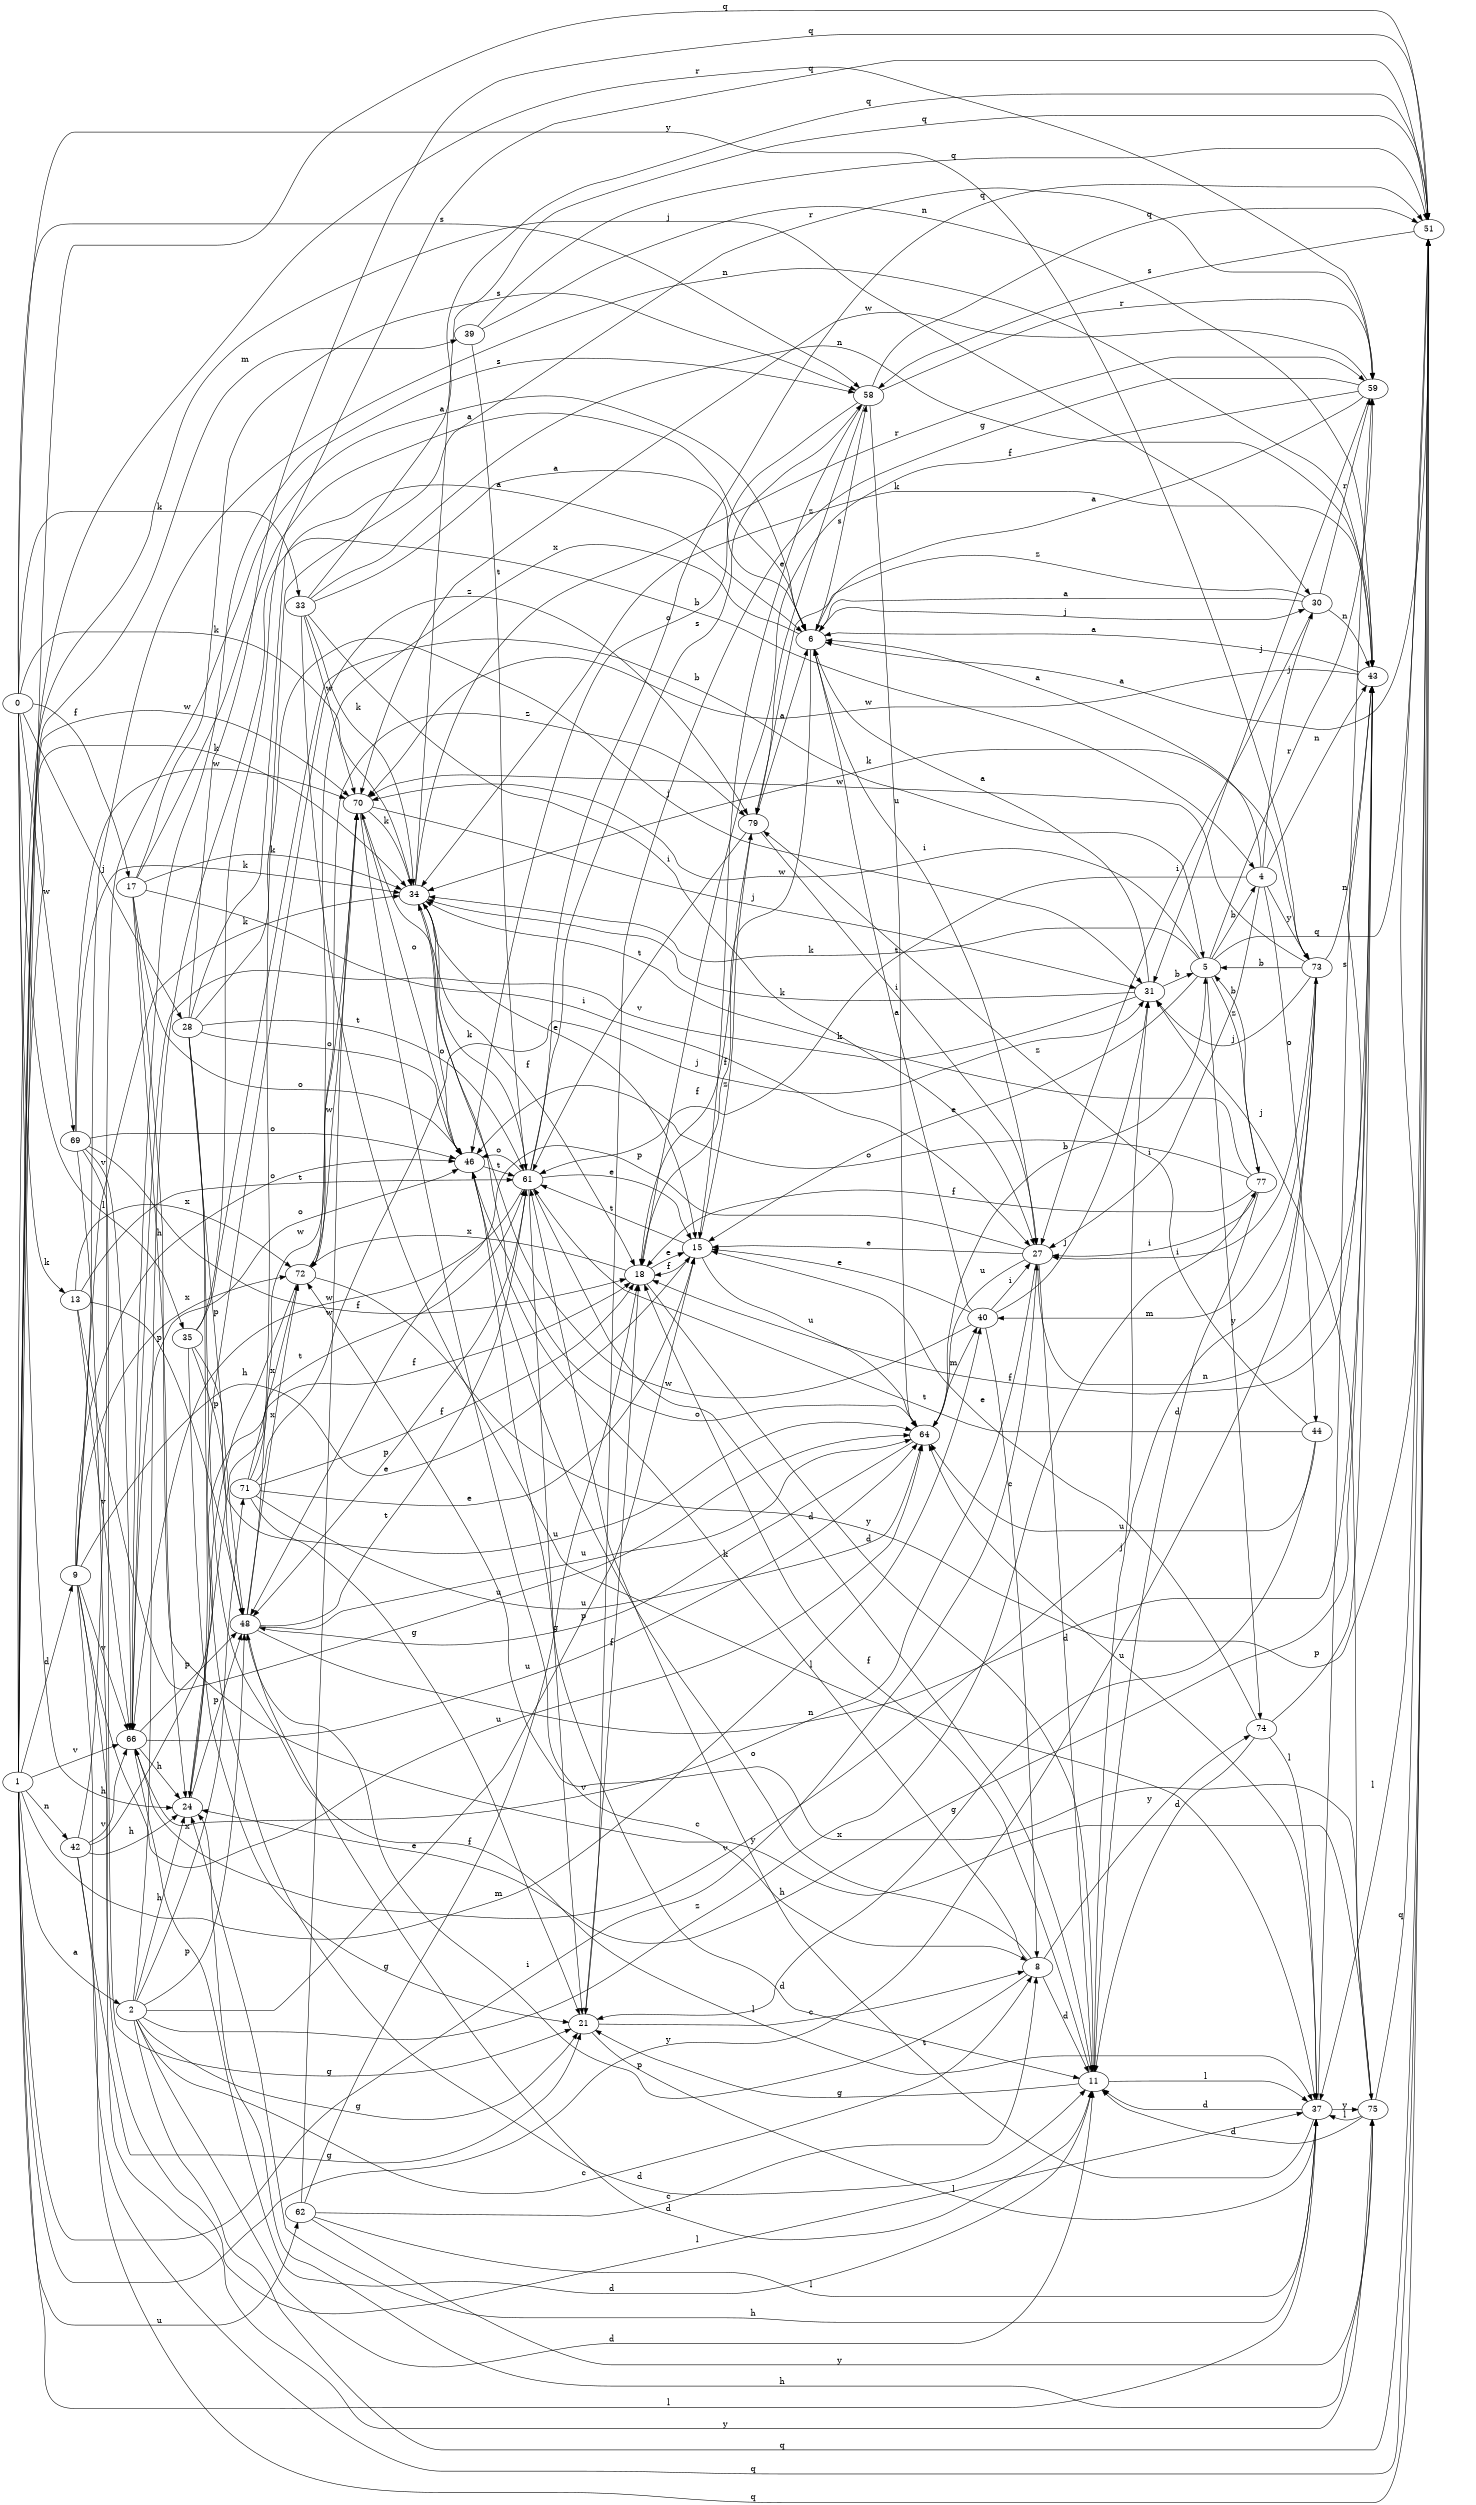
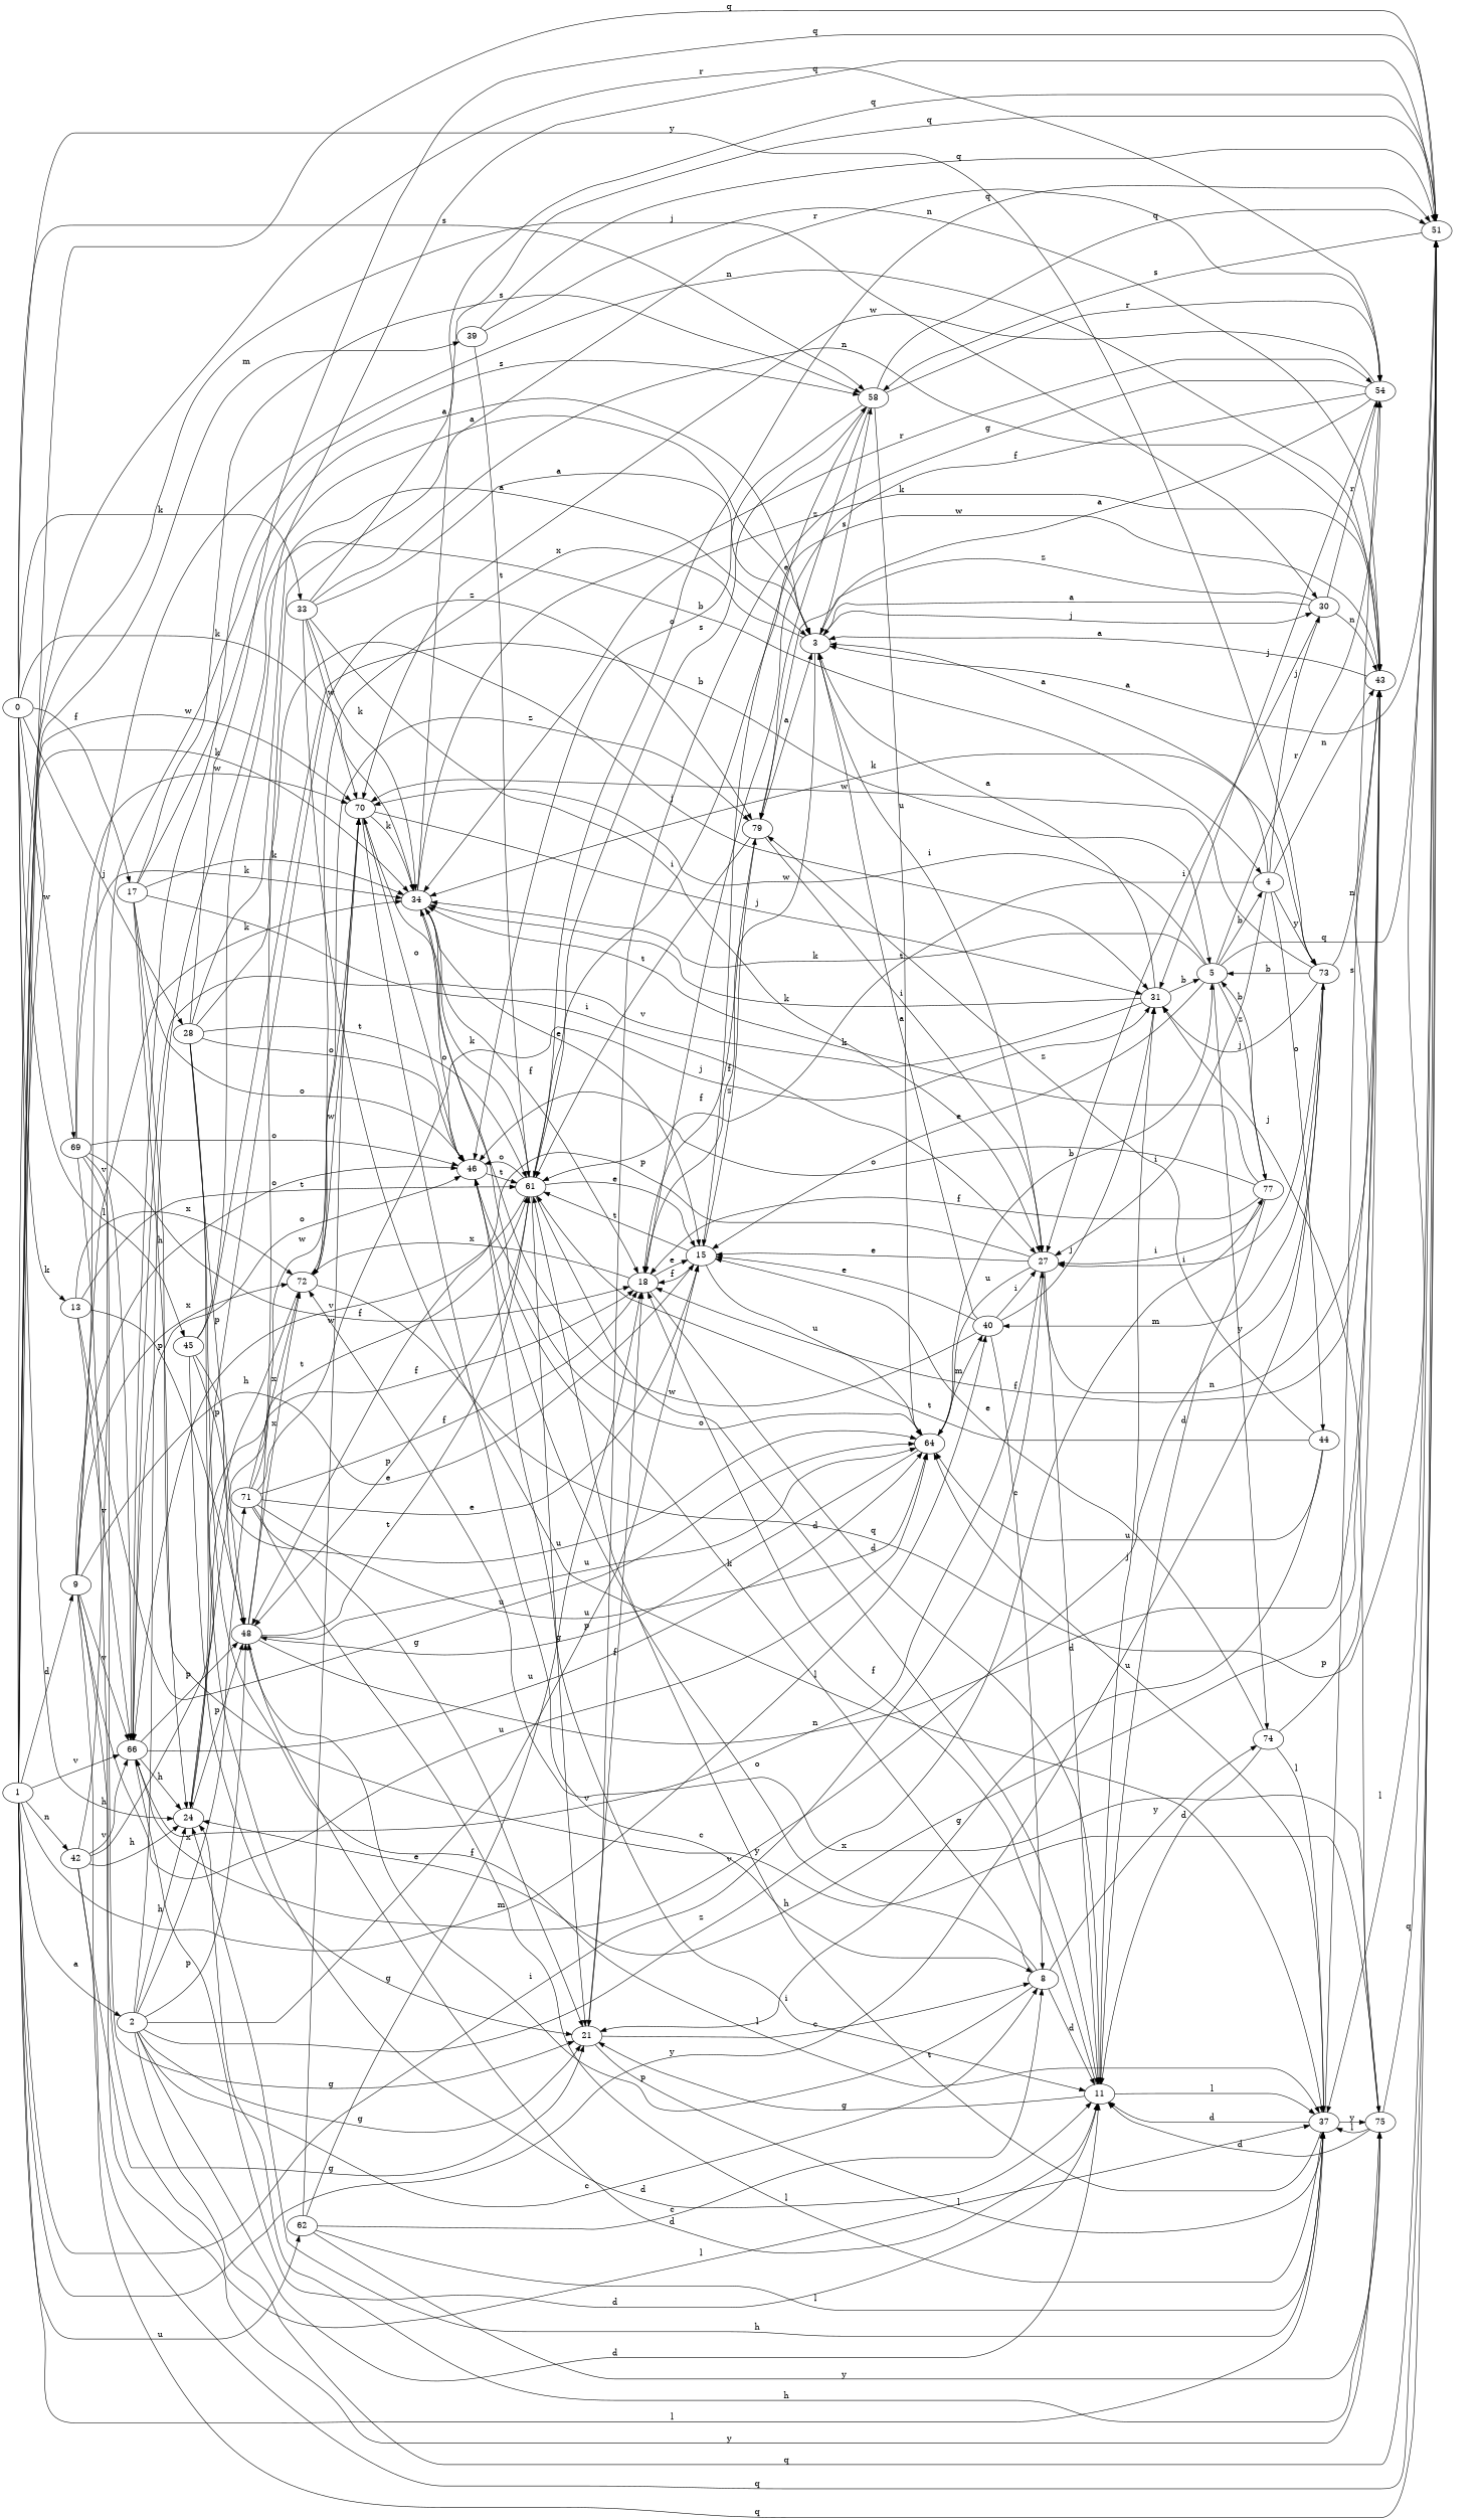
  strict digraph {
    rankdir=LR
    0
    13
    17
    24
    28
    33
    34
-   35
+   35 [label=45]
    58
    69
    73
    66
    48
    72
    61
    64
    27
-   3 [label=6]
+   3
    46
    75
    18
    79
    37
    51
    11
    31
    70
    43
-   54 [label=59]
+   54
    15
    21
    5
    40
    1
    2
    9
    30
    39
    42
    62
    4
    8
    71
    77
    44
    74
    0 -> 13 [label=k]
    0 -> 17 [label=f]
    0 -> 24 [label=h]
    0 -> 28 [label=j]
    0 -> 33 [label=k]
    0 -> 34 [label=k]
    0 -> 35 [label=l]
    0 -> 58 [label=s]
    0 -> 69 [label=w]
    0 -> 73 [label=y]
    13 -> 66 [label=v]
    13 -> 48 [label=p]
    13 -> 72 [label=x]
    13 -> 61 [label=t]
    13 -> 64 [label=u]
    17 -> 24 [label=h]
    17 -> 34 [label=k]
    17 -> 58 [label=s]
    17 -> 27 [label=i]
    17 -> 3 [label=a]
    17 -> 46 [label=o]
    17 -> 75 [label=y]
    24 -> 48 [label=p]
    24 -> 18 [label=f]
    24 -> 79 [label=z]
    28 -> 48 [label=p]
    28 -> 61 [label=t]
    28 -> 3 [label=a]
    28 -> 46 [label=o]
    28 -> 37 [label=l]
    28 -> 51 [label=q]
    28 -> 11 [label=d]
    28 -> 31 [label=j]
    33 -> 34 [label=k]
    33 -> 27 [label=i]
    33 -> 3 [label=a]
    33 -> 37 [label=l]
    33 -> 51 [label=q]
    33 -> 70 [label=w]
    33 -> 43 [label=n]
    34 -> 46 [label=o]
    34 -> 18 [label=f]
    34 -> 51 [label=q]
    34 -> 54 [label=r]
    34 -> 15 [label=e]
    35 -> 48 [label=p]
    35 -> 64 [label=u]
    35 -> 51 [label=q]
    35 -> 21 [label=g]
    35 -> 5 [label=b]
    58 -> 64 [label=u]
    58 -> 46 [label=o]
    58 -> 79 [label=z]
    58 -> 51 [label=q]
    58 -> 54 [label=r]
    58 -> 15 [label=e]
    69 -> 34 [label=k]
    69 -> 66 [label=v]
    69 -> 46 [label=o]
    69 -> 18 [label=f]
    69 -> 37 [label=l]
    69 -> 70 [label=w]
    69 -> 21 [label=g]
    73 -> 34 [label=k]
    73 -> 66 [label=v]
    73 -> 27 [label=i]
    73 -> 31 [label=j]
    73 -> 70 [label=w]
    73 -> 43 [label=n]
    73 -> 5 [label=b]
    73 -> 40 [label=m]
    66 -> 24 [label=h]
    66 -> 58 [label=s]
    66 -> 48 [label=p]
    66 -> 64 [label=u]
    66 -> 46 [label=o]
    66 -> 11 [label=d]
    48 -> 72 [label=x]
    48 -> 61 [label=t]
    48 -> 64 [label=u]
    48 -> 11 [label=d]
    48 -> 43 [label=n]
    48 -> 54 [label=r]
    72 -> 24 [label=h]
    72 -> 79 [label=z]
-   72 -> 51 [label=y]
+   72 -> 51 [label=q]
    72 -> 70 [label=w]
    61 -> 34 [label=k]
    61 -> 58 [label=s]
-   61 -> 66 [label=w]
+   61 -> 66 [label=v]
    61 -> 48 [label=p]
    61 -> 46 [label=o]
    61 -> 51 [label=q]
    61 -> 11 [label=d]
    61 -> 15 [label=e]
    61 -> 21 [label=g]
    64 -> 48 [label=p]
    64 -> 46 [label=o]
    64 -> 5 [label=b]
    64 -> 40 [label=m]
    27 -> 66 [label=v]
    27 -> 48 [label=p]
    27 -> 64 [label=u]
    27 -> 11 [label=d]
    27 -> 43 [label=n]
    27 -> 15 [label=e]
    3 -> 58 [label=s]
    3 -> 72 [label=x]
    3 -> 27 [label=i]
    3 -> 18 [label=f]
    3 -> 30 [label=j]
    46 -> 61 [label=t]
-   46 -> 11 [label=d]
+   46 -> 11 [label=i]
    75 -> 24 [label=h]
    75 -> 72 [label=x]
    75 -> 37 [label=l]
    75 -> 51 [label=q]
    75 -> 11 [label=d]
    75 -> 31 [label=j]
    18 -> 72 [label=x]
    18 -> 11 [label=d]
    18 -> 15 [label=e]
    79 -> 61 [label=t]
    79 -> 27 [label=i]
    79 -> 3 [label=a]
    79 -> 18 [label=f]
    37 -> 24 [label=h]
    37 -> 61 [label=t]
    37 -> 64 [label=u]
    37 -> 75 [label=y]
    37 -> 11 [label=d]
    37 -> 54 [label=s]
    51 -> 58 [label=s]
    51 -> 3 [label=a]
    51 -> 37 [label=l]
    11 -> 18 [label=f]
    11 -> 37 [label=l]
    11 -> 31 [label=j]
    11 -> 21 [label=g]
    31 -> 34 [label=k]
    31 -> 66 [label=v]
    31 -> 3 [label=a]
    31 -> 5 [label=b]
    70 -> 34 [label=k]
    70 -> 46 [label=o]
    70 -> 31 [label=j]
    70 -> 8 [label=c]
    43 -> 24 [label=h]
    43 -> 34 [label=k]
    43 -> 3 [label=a]
    43 -> 18 [label=f]
-   43 -> 70 [label=w]
+   43 -> 61 [label=w]
    54 -> 3 [label=a]
    54 -> 18 [label=f]
    54 -> 31 [label=j]
    54 -> 70 [label=w]
    54 -> 21 [label=g]
    15 -> 61 [label=t]
    15 -> 64 [label=u]
    15 -> 18 [label=f]
    15 -> 79 [label=z]
    21 -> 18 [label=f]
    21 -> 37 [label=l]
    21 -> 8 [label=c]
    5 -> 34 [label=k]
    5 -> 51 [label=q]
    5 -> 70 [label=w]
    5 -> 54 [label=r]
    5 -> 15 [label=e]
    5 -> 4 [label=b]
    5 -> 77 [label=z]
    5 -> 74 [label=y]
    40 -> 27 [label=i]
    40 -> 3 [label=a]
    40 -> 31 [label=j]
    40 -> 70 [label=w]
    40 -> 15 [label=e]
    40 -> 8 [label=c]
    1 -> 34 [label=k]
    1 -> 73 [label=y]
    1 -> 66 [label=v]
    1 -> 27 [label=i]
    1 -> 37 [label=l]
    1 -> 51 [label=q]
    1 -> 70 [label=w]
    1 -> 54 [label=r]
    1 -> 40 [label=m]
    1 -> 2 [label=a]
    1 -> 9 [label=d]
    1 -> 30 [label=j]
    1 -> 39 [label=m]
    1 -> 42 [label=n]
    1 -> 62 [label=u]
    2 -> 24 [label=h]
    2 -> 48 [label=p]
    2 -> 51 [label=q]
    2 -> 11 [label=d]
    2 -> 15 [label=e]
    2 -> 21 [label=g]
    2 -> 4 [label=b]
    2 -> 8 [label=c]
    2 -> 71 [label=x]
    2 -> 77 [label=z]
    9 -> 34 [label=k]
    9 -> 66 [label=v]
    9 -> 72 [label=x]
    9 -> 64 [label=u]
    9 -> 46 [label=o]
    9 -> 75 [label=y]
    9 -> 51 [label=q]
    9 -> 43 [label=n]
    9 -> 15 [label=e]
    30 -> 27 [label=i]
    30 -> 3 [label=a]
    30 -> 79 [label=z]
    30 -> 43 [label=n]
    30 -> 54 [label=r]
    39 -> 61 [label=t]
    39 -> 51 [label=q]
    39 -> 43 [label=n]
    42 -> 24 [label=h]
    42 -> 66 [label=v]
    42 -> 61 [label=t]
    42 -> 3 [label=a]
    42 -> 51 [label=q]
    42 -> 21 [label=g]
    62 -> 75 [label=y]
    62 -> 18 [label=f]
    62 -> 37 [label=l]
    62 -> 70 [label=w]
    62 -> 8 [label=c]
    4 -> 73 [label=y]
    4 -> 61 [label=t]
    4 -> 27 [label=i]
    4 -> 3 [label=a]
    4 -> 43 [label=n]
    4 -> 30 [label=j]
    4 -> 44 [label=o]
    8 -> 34 [label=k]
    8 -> 48 [label=p]
    8 -> 46 [label=o]
    8 -> 11 [label=d]
    8 -> 74 [label=y]
    71 -> 72 [label=x]
    71 -> 64 [label=u]
    71 -> 18 [label=f]
+   71 -> 37 [label=l]
    71 -> 31 [label=j]
    71 -> 70 [label=w]
    71 -> 15 [label=e]
    71 -> 21 [label=g]
    77 -> 34 [label=k]
    77 -> 27 [label=i]
    77 -> 46 [label=o]
    77 -> 18 [label=f]
    77 -> 11 [label=d]
    77 -> 5 [label=b]
    44 -> 61 [label=t]
    44 -> 64 [label=u]
    44 -> 79 [label=z]
    44 -> 21 [label=g]
    74 -> 37 [label=l]
    74 -> 11 [label=d]
    74 -> 43 [label=p]
    74 -> 15 [label=e]
  }
